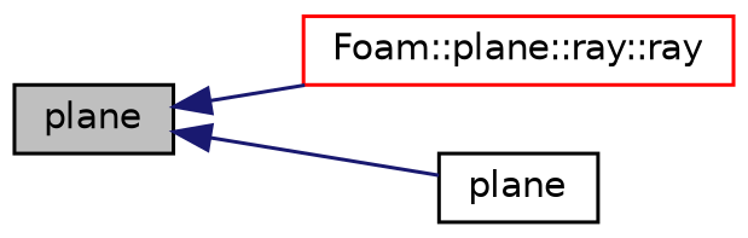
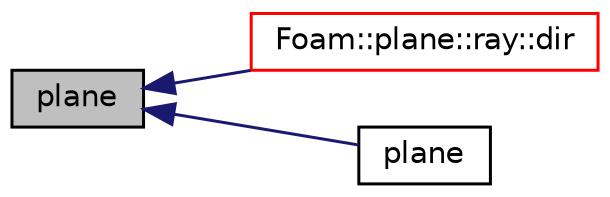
  digraph {
    rankdir=LR
    fontname="DejaVu Sans"
    node [color=black fontname="DejaVu Sans" fontsize=10 shape=record]
    edge [color=midnightblue dir=back fontname="DejaVu Sans" fontsize=10 labelfontname=Helvetica labelfontsize=10 style=solid]
    n1 [fillcolor=grey75 fontcolor=black height=0.2 label=plane style=filled width=0.4]
-   n2 [color=red height=0.2 label="Foam::plane::ray::ray" width=0.4]
+   n2 [color=red height=0.2 label="Foam::plane::ray::dir" width=0.4]
    n3 [height=0.2 label=plane width=0.4]
    n1 -> n2
    n1 -> n3
  }
